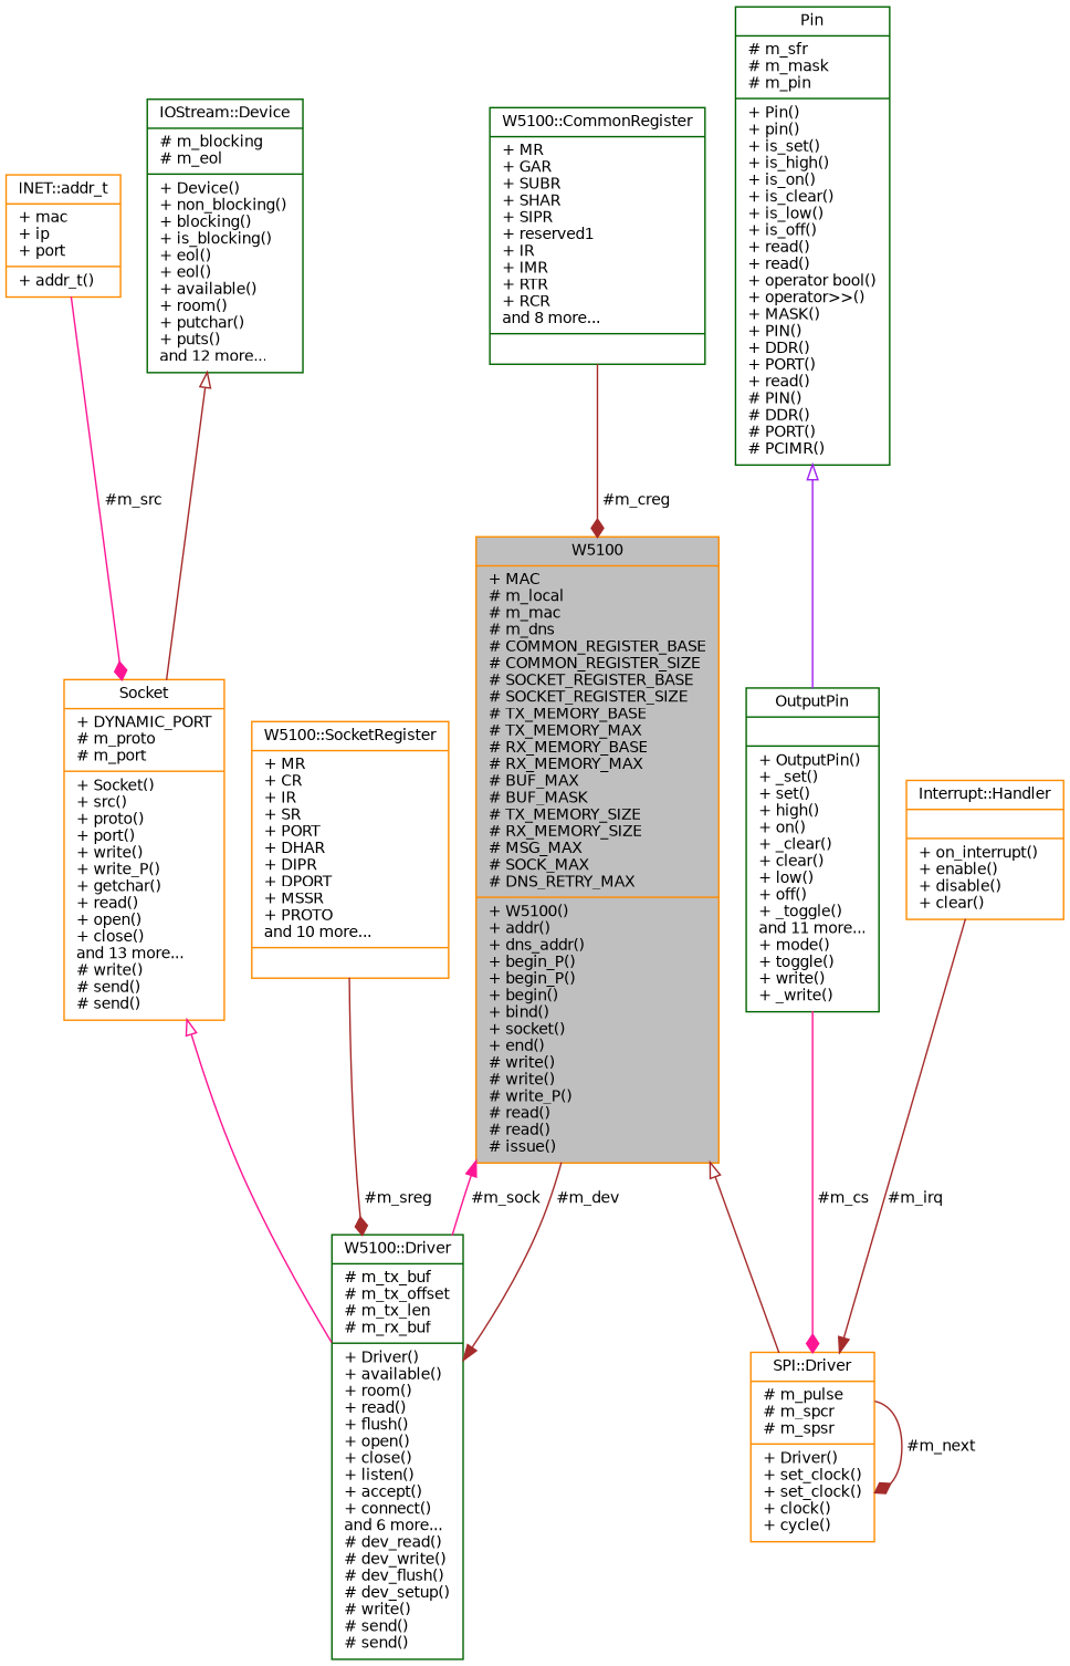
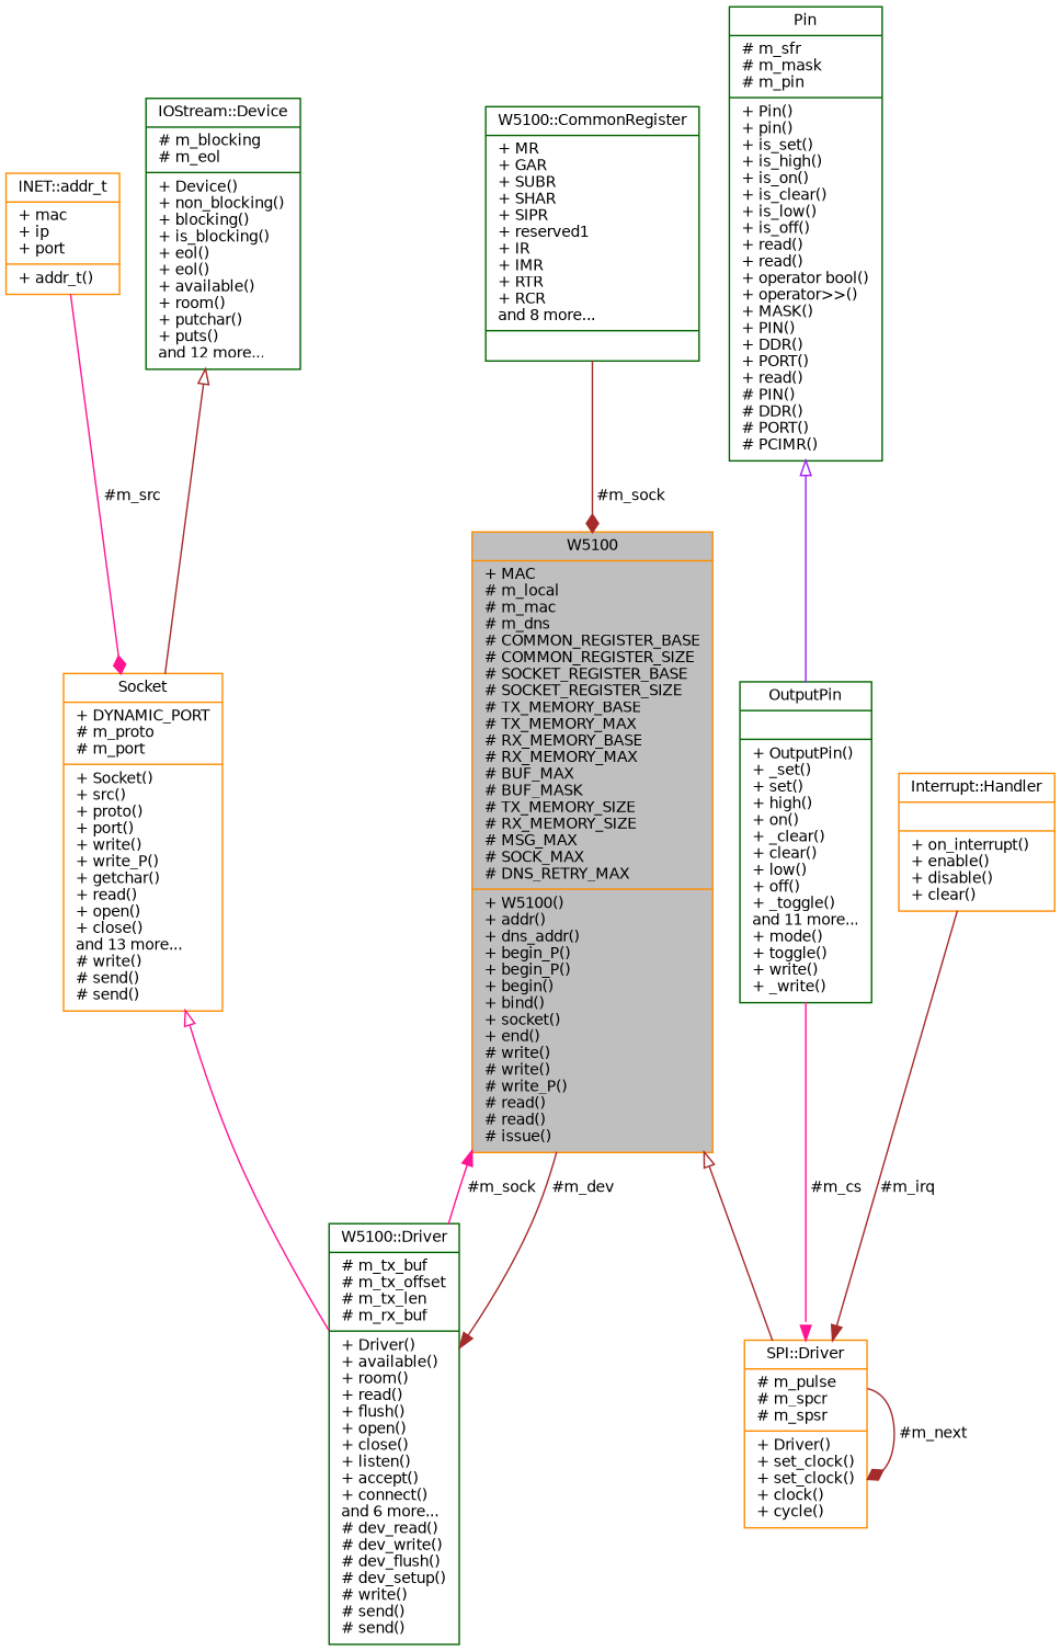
  digraph {
    node [color=darkorange fillcolor=white fontname=Helvetica fontsize=10 shape=record style=filled]
    edge [arrowhead=diamond color=brown fontname=Helvetica fontsize=10 labelfontname=Helvetica labelfontsize=10 style=solid]
    n1 [fillcolor=grey75 fontcolor=black height=0.2 label="{W5100\n|+ MAC\l# m_local\l# m_mac\l# m_dns\l# COMMON_REGISTER_BASE\l# COMMON_REGISTER_SIZE\l# SOCKET_REGISTER_BASE\l# SOCKET_REGISTER_SIZE\l# TX_MEMORY_BASE\l# TX_MEMORY_MAX\l# RX_MEMORY_BASE\l# RX_MEMORY_MAX\l# BUF_MAX\l# BUF_MASK\l# TX_MEMORY_SIZE\l# RX_MEMORY_SIZE\l# MSG_MAX\l# SOCK_MAX\l# DNS_RETRY_MAX\l|+ W5100()\l+ addr()\l+ dns_addr()\l+ begin_P()\l+ begin_P()\l+ begin()\l+ bind()\l+ socket()\l+ end()\l# write()\l# write()\l# write_P()\l# read()\l# read()\l# issue()\l}" width=0.4]
    n2 [color=darkgreen height=0.2 label="{W5100::Driver\n|# m_tx_buf\l# m_tx_offset\l# m_tx_len\l# m_rx_buf\l|+ Driver()\l+ available()\l+ room()\l+ read()\l+ flush()\l+ open()\l+ close()\l+ listen()\l+ accept()\l+ connect()\land 6 more...\l# dev_read()\l# dev_write()\l# dev_flush()\l# dev_setup()\l# write()\l# send()\l# send()\l}" width=0.4]
    n3 [height=0.2 label="{SPI::Driver\n|# m_pulse\l# m_spcr\l# m_spsr\l|+ Driver()\l+ set_clock()\l+ set_clock()\l+ clock()\l+ cycle()\l}" width=0.4]
    n4 [color=darkgreen height=0.2 label="{OutputPin\n||+ OutputPin()\l+ _set()\l+ set()\l+ high()\l+ on()\l+ _clear()\l+ clear()\l+ low()\l+ off()\l+ _toggle()\land 11 more...\l+ mode()\l+ toggle()\l+ write()\l+ _write()\l}" width=0.4]
    n5 [color=darkgreen height=0.2 label="{Pin\n|# m_sfr\l# m_mask\l# m_pin\l|+ Pin()\l+ pin()\l+ is_set()\l+ is_high()\l+ is_on()\l+ is_clear()\l+ is_low()\l+ is_off()\l+ read()\l+ read()\l+ operator bool()\l+ operator\>\>()\l+ MASK()\l+ PIN()\l+ DDR()\l+ PORT()\l+ read()\l# PIN()\l# DDR()\l# PORT()\l# PCIMR()\l}" width=0.4]
    n6 [height=0.2 label="{Interrupt::Handler\n||+ on_interrupt()\l+ enable()\l+ disable()\l+ clear()\l}" width=0.4]
    n7 [color=darkgreen height=0.2 label="{W5100::CommonRegister\n|+ MR\l+ GAR\l+ SUBR\l+ SHAR\l+ SIPR\l+ reserved1\l+ IR\l+ IMR\l+ RTR\l+ RCR\land 8 more...\l|}" width=0.4]
    n8 [height=0.2 label="{Socket\n|+ DYNAMIC_PORT\l# m_proto\l# m_port\l|+ Socket()\l+ src()\l+ proto()\l+ port()\l+ write()\l+ write_P()\l+ getchar()\l+ read()\l+ open()\l+ close()\land 13 more...\l# write()\l# send()\l# send()\l}" width=0.4]
    n9 [color=darkgreen height=0.2 label="{IOStream::Device\n|# m_blocking\l# m_eol\l|+ Device()\l+ non_blocking()\l+ blocking()\l+ is_blocking()\l+ eol()\l+ eol()\l+ available()\l+ room()\l+ putchar()\l+ puts()\land 12 more...\l}" width=0.4]
    n10 [height=0.2 label="{INET::addr_t\n|+ mac\l+ ip\l+ port\l|+ addr_t()\l}" width=0.4]
-   n11 [height=0.2 label="{W5100::SocketRegister\n|+ MR\l+ CR\l+ IR\l+ SR\l+ PORT\l+ DHAR\l+ DIPR\l+ DPORT\l+ MSSR\l+ PROTO\land 10 more...\l|}" width=0.4]
    n1 -> n2 [arrowhead=normal label=" #m_dev"]
    n1 -> n3 [arrowtail=onormal dir=back arrowhead=""]
    n2 -> n1 [arrowhead=normal color=deeppink label=" #m_sock"]
    n3 -> n3 [label=" #m_next"]
-   n4 -> n3 [color=deeppink label=" #m_cs"]
+   n4 -> n3 [arrowhead=normal color=deeppink label=" #m_cs"]
    n5 -> n4 [arrowtail=onormal color=purple dir=back arrowhead=""]
    n6 -> n3 [arrowhead=normal label=" #m_irq"]
-   n7 -> n1 [label=" #m_creg"]
+   n7 -> n1 [label=" #m_sock"]
    n8 -> n2 [arrowtail=onormal color=deeppink dir=back arrowhead=""]
    n9 -> n8 [arrowtail=onormal dir=back arrowhead=""]
    n10 -> n8 [color=deeppink label=" #m_src"]
-   n11 -> n2 [label=" #m_sreg"]
  }
